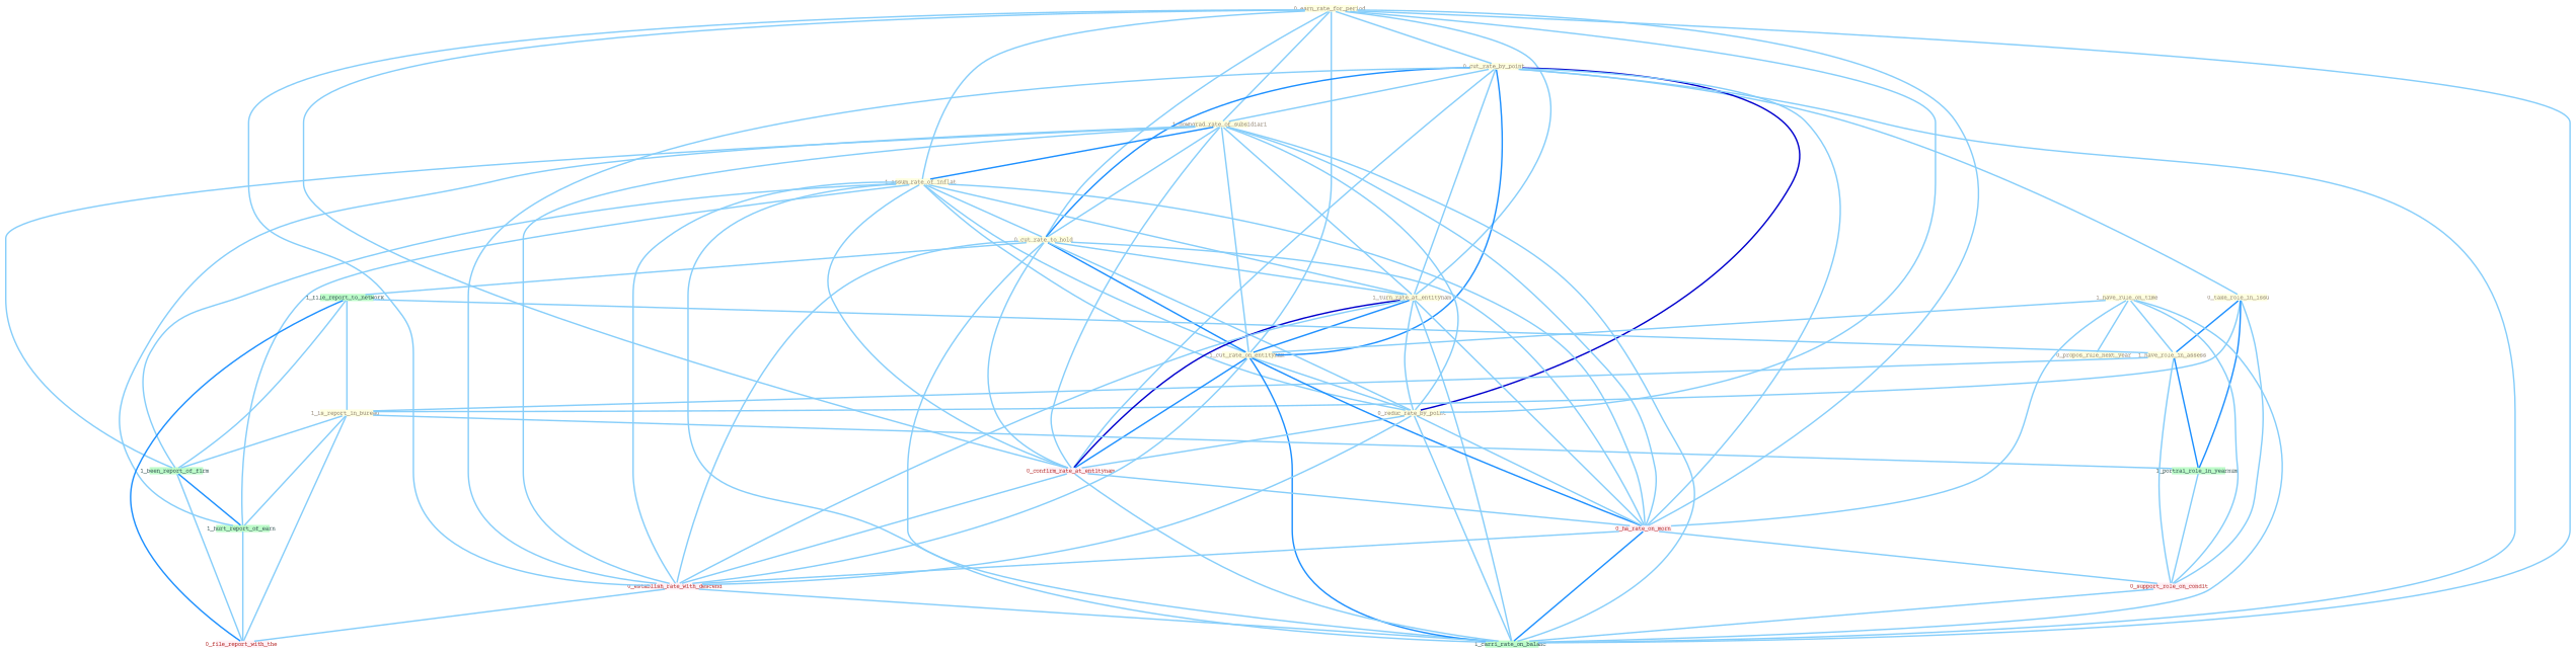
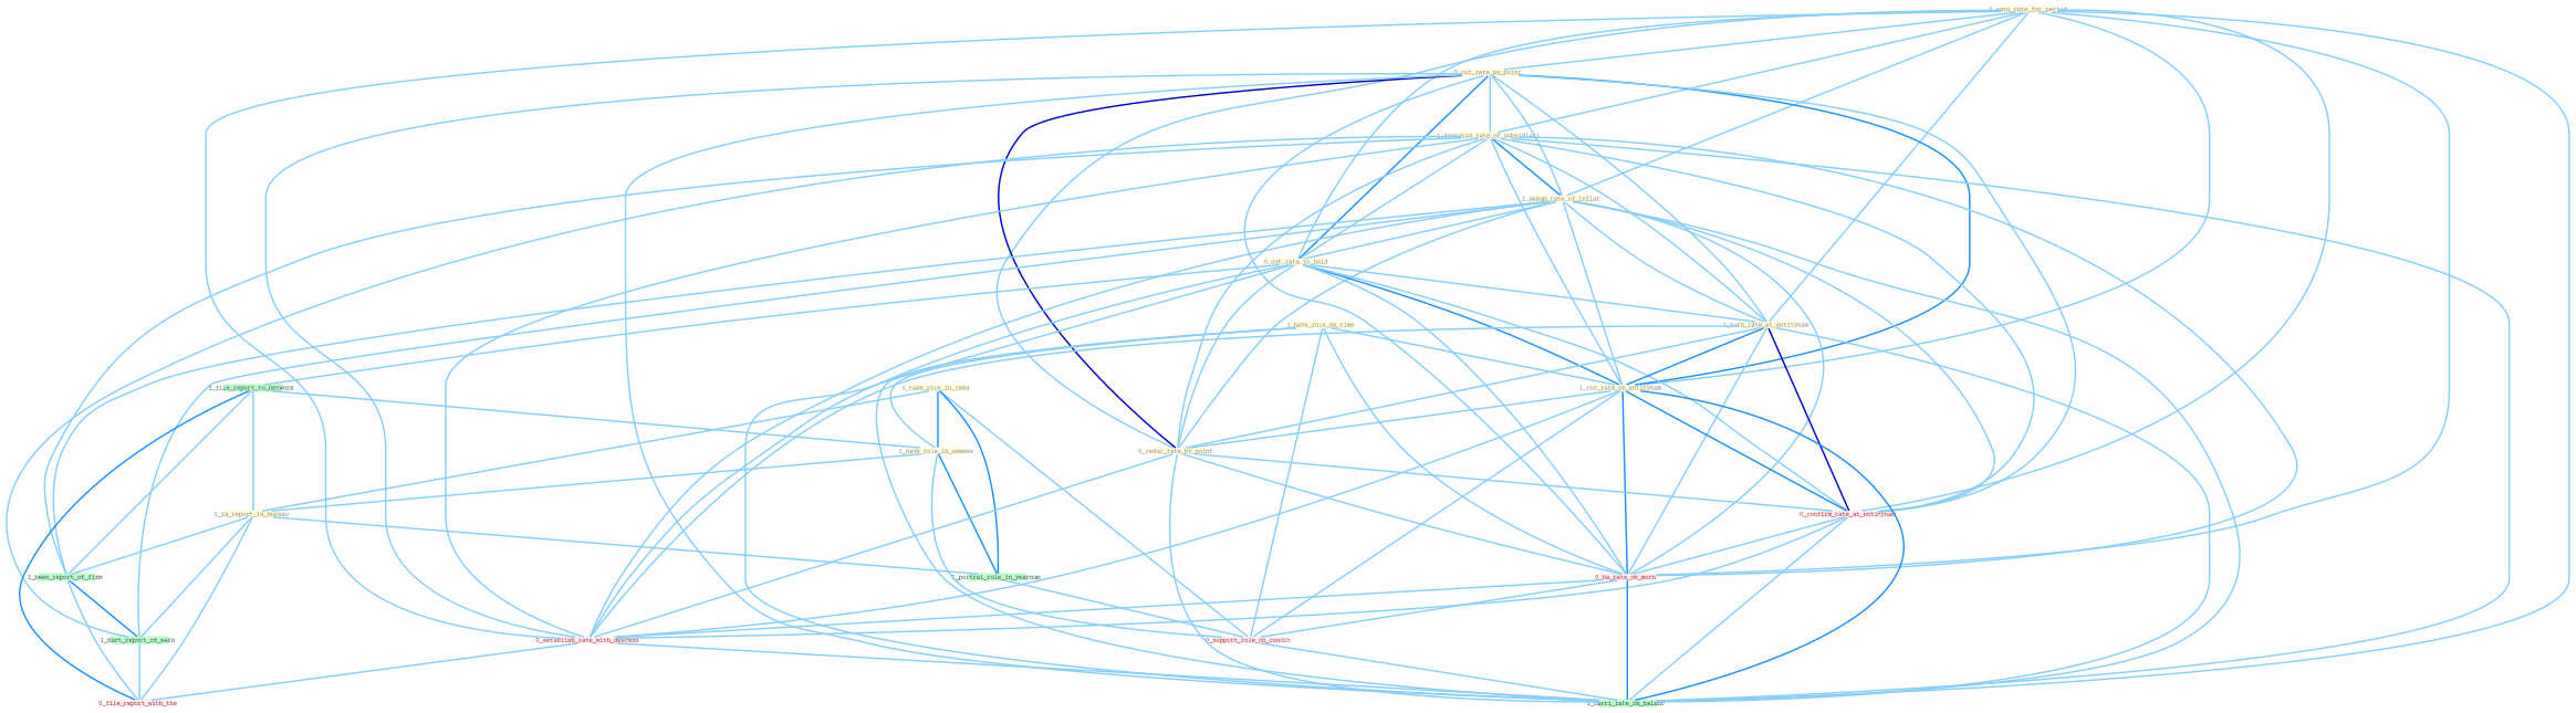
  graph {
    fontname="Courier Prime"
    node [color="#ffffe0" fixedsize=true fontcolor="#8b7d6b" fontname="Courier Prime" fontsize=4 shape=polygon style=filled]
    edge [color="#87cefa" fontname="Courier Prime" w=1]
    "0_earn_rate_for_period " [height=.06 width=.5]
    "0_cut_rate_by_point " [height=.06 width=.5]
    "1_downgrad_rate_of_subsidiari " [height=.06 width=.5]
    "0_take_role_in_issu " [height=.06 width=.5]
    "1_assum_rate_of_inflat " [height=.06 width=.5]
    "1_have_rule_on_time " [height=.06 width=.5]
    "0_cut_rate_to_hold " [height=.06 width=.5]
    "1_turn_rate_at_entitynam " [height=.06 width=.5]
    "1_have_role_in_assess " [height=.06 width=.5]
    "1_cut_rate_on_entitynam " [height=.06 width=.5]
    "1_is_report_in_bureau " [height=.06 width=.5]
    "0_reduc_rate_by_point " [height=.06 width=.5]
-   "0_propos_rule_next_year " [height=.06 width=.5]
    "0_confirm_rate_at_entitynam " [color="#fff0f5" fontcolor="#b22222" height=.06 width=.5]
    "0_ha_rate_on_morn " [color="#fff0f5" fontcolor="#b22222" height=.06 width=.5]
    "0_support_role_on_condit " [color="#fff0f5" fontcolor="#b22222" height=.06 width=.5]
    "0_establish_rate_with_descend " [color="#fff0f5" fontcolor="#b22222" height=.06 width=.5]
    "0_file_report_with_the " [color="#fff0f5" fontcolor="#b22222" height=.06 width=.5]
    "1_carri_rate_on_balanc " [color="#BDFCC9" fontcolor="#2f4f4f" height=.06 width=.5]
    "1_been_report_of_firm " [color="#BDFCC9" fontcolor="#2f4f4f" height=.06 width=.5]
    "1_hurt_report_of_earn " [color="#BDFCC9" fontcolor="#2f4f4f" height=.06 width=.5]
    "1_portrai_role_in_yearnum " [color="#BDFCC9" fontcolor="#2f4f4f" height=.06 width=.5]
    "1_file_report_to_network " [color="#BDFCC9" fontcolor="#2f4f4f" height=.06 width=.5]
    subgraph sub_1 {
      "0_earn_rate_for_period "
      "0_cut_rate_by_point "
      "1_downgrad_rate_of_subsidiari "
      "0_take_role_in_issu "
      "1_assum_rate_of_inflat "
      "1_have_rule_on_time "
      "0_cut_rate_to_hold "
      "1_turn_rate_at_entitynam "
      "1_have_role_in_assess "
      "1_cut_rate_on_entitynam "
      "1_is_report_in_bureau "
      "0_reduc_rate_by_point "
-     "0_propos_rule_next_year "
    }
    subgraph sub_2 {
      "0_confirm_rate_at_entitynam "
      "0_ha_rate_on_morn "
      "0_support_role_on_condit "
      "0_establish_rate_with_descend "
      "0_file_report_with_the "
    }
    "0_earn_rate_for_period " -- "0_cut_rate_by_point "
    "0_earn_rate_for_period " -- "1_downgrad_rate_of_subsidiari "
    "0_earn_rate_for_period " -- "1_assum_rate_of_inflat "
    "0_earn_rate_for_period " -- "0_cut_rate_to_hold "
    "0_earn_rate_for_period " -- "1_turn_rate_at_entitynam "
    "0_earn_rate_for_period " -- "1_cut_rate_on_entitynam "
    "0_earn_rate_for_period " -- "0_reduc_rate_by_point "
    "0_earn_rate_for_period " -- "0_confirm_rate_at_entitynam "
    "0_earn_rate_for_period " -- "0_ha_rate_on_morn "
    "0_earn_rate_for_period " -- "0_establish_rate_with_descend "
    "0_earn_rate_for_period " -- "1_carri_rate_on_balanc "
    "0_cut_rate_by_point " -- "1_downgrad_rate_of_subsidiari "
-   "0_cut_rate_by_point " -- "0_take_role_in_issu "
+   "0_cut_rate_by_point " -- "1_assum_rate_of_inflat "
    "0_cut_rate_by_point " -- "0_cut_rate_to_hold " [color="#1e90ff" w=2]
    "0_cut_rate_by_point " -- "1_turn_rate_at_entitynam "
    "0_cut_rate_by_point " -- "1_cut_rate_on_entitynam " [color="#1e90ff" w=2]
    "0_cut_rate_by_point " -- "0_reduc_rate_by_point " [color="#0000cd" w=3]
    "0_cut_rate_by_point " -- "0_confirm_rate_at_entitynam "
    "0_cut_rate_by_point " -- "0_ha_rate_on_morn "
    "0_cut_rate_by_point " -- "0_establish_rate_with_descend "
    "0_cut_rate_by_point " -- "1_carri_rate_on_balanc "
    "1_downgrad_rate_of_subsidiari " -- "1_assum_rate_of_inflat " [color="#1e90ff" w=2]
    "1_downgrad_rate_of_subsidiari " -- "0_cut_rate_to_hold "
    "1_downgrad_rate_of_subsidiari " -- "1_turn_rate_at_entitynam "
    "1_downgrad_rate_of_subsidiari " -- "1_cut_rate_on_entitynam "
    "1_downgrad_rate_of_subsidiari " -- "0_reduc_rate_by_point "
    "1_downgrad_rate_of_subsidiari " -- "0_confirm_rate_at_entitynam "
    "1_downgrad_rate_of_subsidiari " -- "0_ha_rate_on_morn "
    "1_downgrad_rate_of_subsidiari " -- "0_establish_rate_with_descend "
    "1_downgrad_rate_of_subsidiari " -- "1_carri_rate_on_balanc "
    "1_downgrad_rate_of_subsidiari " -- "1_been_report_of_firm "
    "1_downgrad_rate_of_subsidiari " -- "1_hurt_report_of_earn "
    "0_take_role_in_issu " -- "1_have_role_in_assess " [color="#1e90ff" w=2]
    "0_take_role_in_issu " -- "1_is_report_in_bureau "
    "0_take_role_in_issu " -- "0_support_role_on_condit "
    "0_take_role_in_issu " -- "1_portrai_role_in_yearnum " [color="#1e90ff" w=2]
    "1_assum_rate_of_inflat " -- "0_cut_rate_to_hold "
    "1_assum_rate_of_inflat " -- "1_turn_rate_at_entitynam "
    "1_assum_rate_of_inflat " -- "1_cut_rate_on_entitynam "
    "1_assum_rate_of_inflat " -- "0_reduc_rate_by_point "
    "1_assum_rate_of_inflat " -- "0_confirm_rate_at_entitynam "
    "1_assum_rate_of_inflat " -- "0_ha_rate_on_morn "
    "1_assum_rate_of_inflat " -- "0_establish_rate_with_descend "
    "1_assum_rate_of_inflat " -- "1_carri_rate_on_balanc "
    "1_assum_rate_of_inflat " -- "1_been_report_of_firm "
    "1_assum_rate_of_inflat " -- "1_hurt_report_of_earn "
    "1_have_rule_on_time " -- "1_have_role_in_assess "
    "1_have_rule_on_time " -- "1_cut_rate_on_entitynam "
-   "1_have_rule_on_time " -- "0_propos_rule_next_year "
    "1_have_rule_on_time " -- "0_ha_rate_on_morn "
    "1_have_rule_on_time " -- "0_support_role_on_condit "
    "1_have_rule_on_time " -- "1_carri_rate_on_balanc "
    "0_cut_rate_to_hold " -- "1_turn_rate_at_entitynam "
    "0_cut_rate_to_hold " -- "1_cut_rate_on_entitynam " [color="#1e90ff" w=2]
    "0_cut_rate_to_hold " -- "0_reduc_rate_by_point "
    "0_cut_rate_to_hold " -- "0_confirm_rate_at_entitynam "
    "0_cut_rate_to_hold " -- "0_ha_rate_on_morn "
    "0_cut_rate_to_hold " -- "0_establish_rate_with_descend "
    "0_cut_rate_to_hold " -- "1_carri_rate_on_balanc "
    "0_cut_rate_to_hold " -- "1_file_report_to_network "
    "1_turn_rate_at_entitynam " -- "1_cut_rate_on_entitynam " [color="#1e90ff" w=2]
    "1_turn_rate_at_entitynam " -- "0_reduc_rate_by_point "
    "1_turn_rate_at_entitynam " -- "0_confirm_rate_at_entitynam " [color="#0000cd" w=3]
    "1_turn_rate_at_entitynam " -- "0_ha_rate_on_morn "
    "1_turn_rate_at_entitynam " -- "0_establish_rate_with_descend "
    "1_turn_rate_at_entitynam " -- "1_carri_rate_on_balanc "
    "1_have_role_in_assess " -- "1_is_report_in_bureau "
    "1_have_role_in_assess " -- "0_support_role_on_condit "
    "1_have_role_in_assess " -- "1_portrai_role_in_yearnum " [color="#1e90ff" w=2]
    "1_cut_rate_on_entitynam " -- "0_reduc_rate_by_point "
    "1_cut_rate_on_entitynam " -- "0_confirm_rate_at_entitynam " [color="#1e90ff" w=2]
    "1_cut_rate_on_entitynam " -- "0_ha_rate_on_morn " [color="#1e90ff" w=2]
+   "1_cut_rate_on_entitynam " -- "0_support_role_on_condit "
    "1_cut_rate_on_entitynam " -- "0_establish_rate_with_descend "
    "1_cut_rate_on_entitynam " -- "1_carri_rate_on_balanc " [color="#1e90ff" w=2]
    "1_is_report_in_bureau " -- "0_file_report_with_the "
    "1_is_report_in_bureau " -- "1_been_report_of_firm "
    "1_is_report_in_bureau " -- "1_hurt_report_of_earn "
    "1_is_report_in_bureau " -- "1_portrai_role_in_yearnum "
    "1_is_report_in_bureau " -- "1_file_report_to_network "
    "0_reduc_rate_by_point " -- "0_confirm_rate_at_entitynam "
    "0_reduc_rate_by_point " -- "0_ha_rate_on_morn "
    "0_reduc_rate_by_point " -- "0_establish_rate_with_descend "
    "0_reduc_rate_by_point " -- "1_carri_rate_on_balanc "
    "0_confirm_rate_at_entitynam " -- "0_ha_rate_on_morn "
    "0_confirm_rate_at_entitynam " -- "0_establish_rate_with_descend "
    "0_confirm_rate_at_entitynam " -- "1_carri_rate_on_balanc "
    "0_ha_rate_on_morn " -- "0_support_role_on_condit "
    "0_ha_rate_on_morn " -- "0_establish_rate_with_descend "
    "0_ha_rate_on_morn " -- "1_carri_rate_on_balanc " [color="#1e90ff" w=2]
    "0_support_role_on_condit " -- "1_carri_rate_on_balanc "
    "0_establish_rate_with_descend " -- "0_file_report_with_the "
    "0_establish_rate_with_descend " -- "1_carri_rate_on_balanc "
    "1_been_report_of_firm " -- "0_file_report_with_the "
    "1_been_report_of_firm " -- "1_hurt_report_of_earn " [color="#1e90ff" w=2]
    "1_been_report_of_firm " -- "1_file_report_to_network "
    "1_hurt_report_of_earn " -- "0_file_report_with_the "
    "1_portrai_role_in_yearnum " -- "0_support_role_on_condit "
    "1_file_report_to_network " -- "1_have_role_in_assess "
    "1_file_report_to_network " -- "0_file_report_with_the " [color="#1e90ff" w=2]
  }
